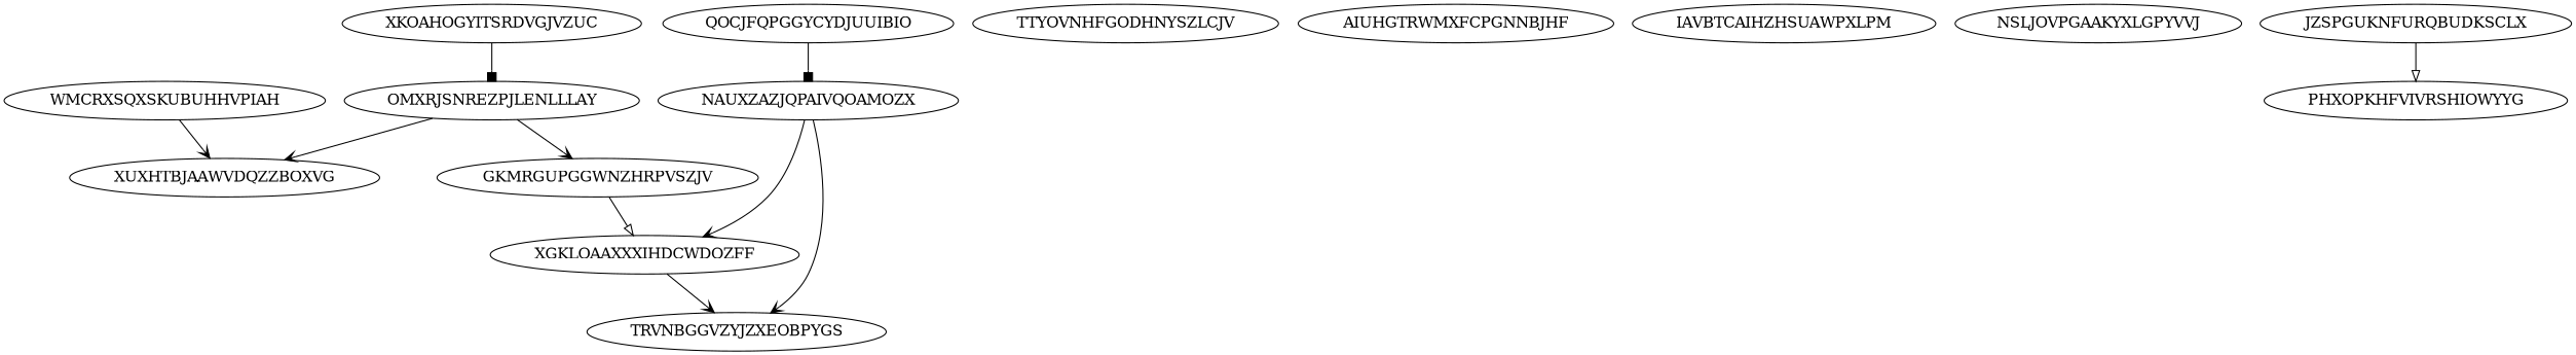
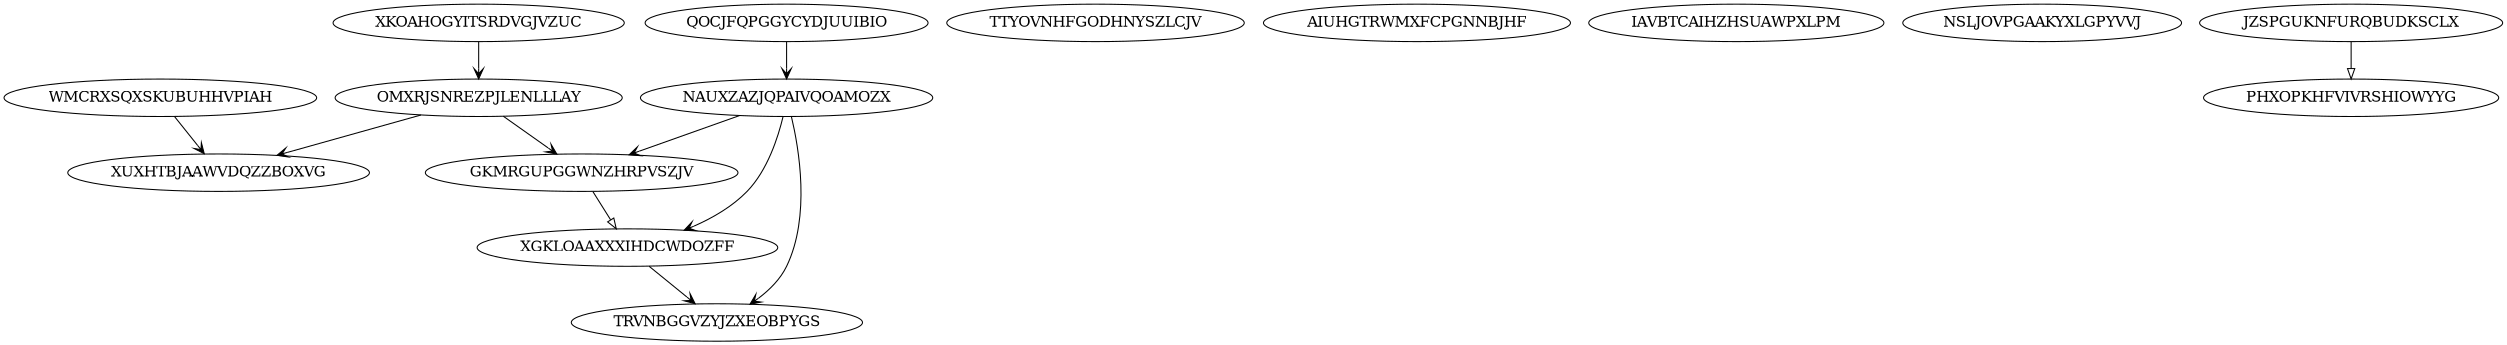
  digraph {
    node [Weight=14]
    edge [Weight=10 arrowhead=vee]
    WMCRXSQXSKUBUHHVPIAH [Weight=11]
    XUXHTBJAAWVDQZZBOXVG
    NAUXZAZJQPAIVQOAMOZX [Weight=12]
    QOCJFQPGGYCYDJUUIBIO
    GKMRGUPGGWNZHRPVSZJV
    XGKLOAAXXXIHDCWDOZFF [Weight=18]
    TRVNBGGVZYJZXEOBPYGS [Weight=18]
    XKOAHOGYITSRDVGJVZUC [Weight=10]
    OMXRJSNREZPJLENLLLAY [Weight=17]
    TTYOVNHFGODHNYSZLCJV [Weight=19]
    AIUHGTRWMXFCPGNNBJHF [Weight=20]
    IAVBTCAIHZHSUAWPXLPM [Weight=10]
    NSLJOVPGAAKYXLGPYVVJ [Weight=17]
    JZSPGUKNFURQBUDKSCLX [Weight=17]
    PHXOPKHFVIVRSHIOWYYG [Weight=12]
    WMCRXSQXSKUBUHHVPIAH -> XUXHTBJAAWVDQZZBOXVG [Weight=16]
+   NAUXZAZJQPAIVQOAMOZX -> GKMRGUPGGWNZHRPVSZJV [Weight=15]
    NAUXZAZJQPAIVQOAMOZX -> XGKLOAAXXXIHDCWDOZFF
    NAUXZAZJQPAIVQOAMOZX -> TRVNBGGVZYJZXEOBPYGS [Weight=20]
-   QOCJFQPGGYCYDJUUIBIO -> NAUXZAZJQPAIVQOAMOZX [arrowhead=box]
+   QOCJFQPGGYCYDJUUIBIO -> NAUXZAZJQPAIVQOAMOZX
    GKMRGUPGGWNZHRPVSZJV -> XGKLOAAXXXIHDCWDOZFF [Weight=14 arrowhead=onormal]
    XGKLOAAXXXIHDCWDOZFF -> TRVNBGGVZYJZXEOBPYGS
-   XKOAHOGYITSRDVGJVZUC -> OMXRJSNREZPJLENLLLAY [Weight=12 arrowhead=box]
+   XKOAHOGYITSRDVGJVZUC -> OMXRJSNREZPJLENLLLAY [Weight=12]
    OMXRJSNREZPJLENLLLAY -> XUXHTBJAAWVDQZZBOXVG [Weight=13]
    OMXRJSNREZPJLENLLLAY -> GKMRGUPGGWNZHRPVSZJV [Weight=20]
    JZSPGUKNFURQBUDKSCLX -> PHXOPKHFVIVRSHIOWYYG [Weight=11 arrowhead=onormal]
  }
